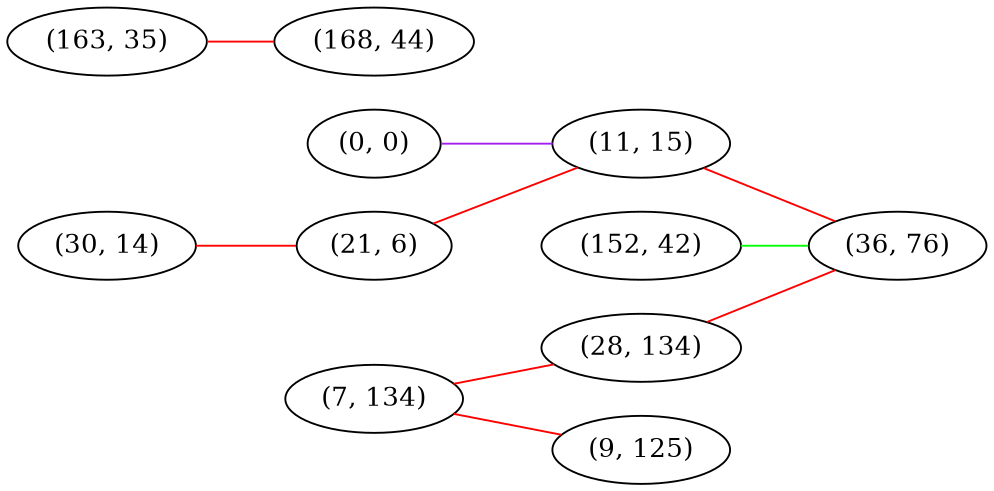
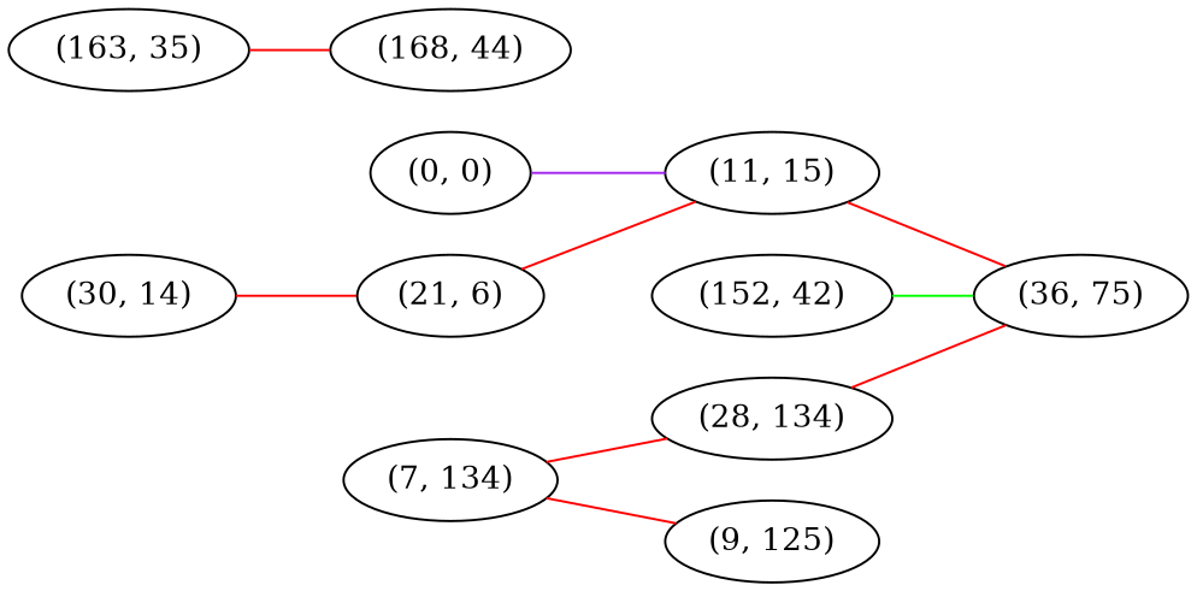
  graph {
    rankdir=LR
    edge [color=red weight=1]
    "(0, 0)"
    "(11, 15)"
-   "(36, 75)" [label="(36, 76)"]
+   "(36, 75)"
    "(163, 35)"
    "(168, 44)"
    "(152, 42)"
    n7 [label="(28, 134)"]
    "(7, 134)"
    "(9, 125)"
    "(30, 14)"
    "(21, 6)"
    "(0, 0)" -- "(11, 15)" [color=purple weight=4]
    "(11, 15)" -- "(36, 75)"
    "(163, 35)" -- "(168, 44)"
    "(152, 42)" -- "(36, 75)" [color=green weight=2]
    n7 -- "(36, 75)"
    "(7, 134)" -- n7
    "(7, 134)" -- "(9, 125)"
    "(30, 14)" -- "(21, 6)"
    "(21, 6)" -- "(11, 15)"
  }
